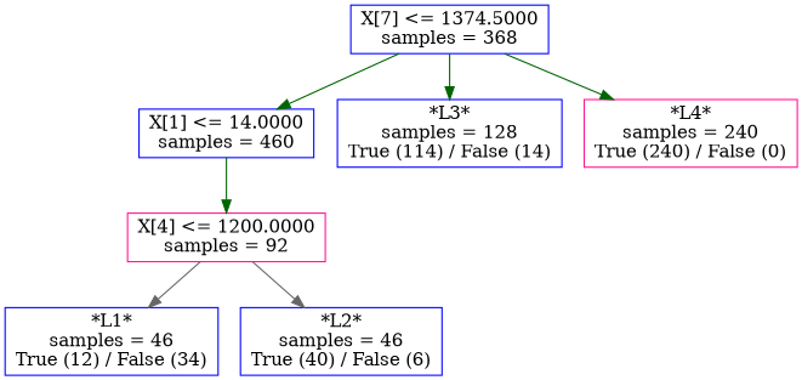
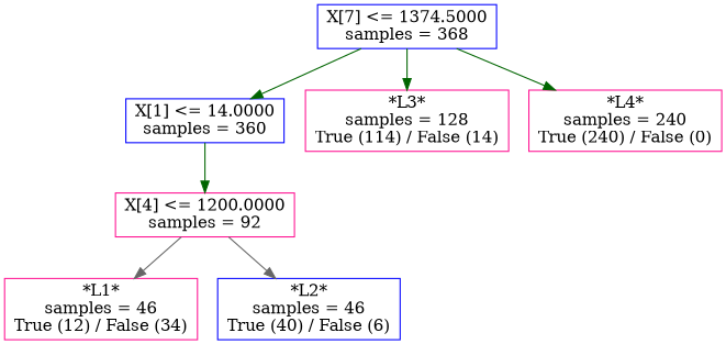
  digraph {
    node [color=blue shape=box]
    edge [color=darkgreen]
-   n1 [label="X[1] <= 14.0000\nsamples = 460"]
+   n1 [label="X[1] <= 14.0000\nsamples = 360"]
    n2 [color=deeppink label="X[4] <= 1200.0000\nsamples = 92"]
-   n3 [label="*L1*\nsamples = 46\nTrue (12) / False (34)"]
+   n3 [color=deeppink label="*L1*\nsamples = 46\nTrue (12) / False (34)"]
    n4 [label="*L2*\nsamples = 46\nTrue (40) / False (6)"]
    n5 [label="X[7] <= 1374.5000\nsamples = 368"]
-   n6 [label="*L3*\nsamples = 128\nTrue (114) / False (14)"]
+   n6 [color=deeppink label="*L3*\nsamples = 128\nTrue (114) / False (14)"]
    n7 [color=deeppink label="*L4*\nsamples = 240\nTrue (240) / False (0)"]
    n1 -> n2
    n2 -> n3 [color=gray40]
    n2 -> n4 [color=gray40]
    n5 -> n1
    n5 -> n6
    n5 -> n7
  }
